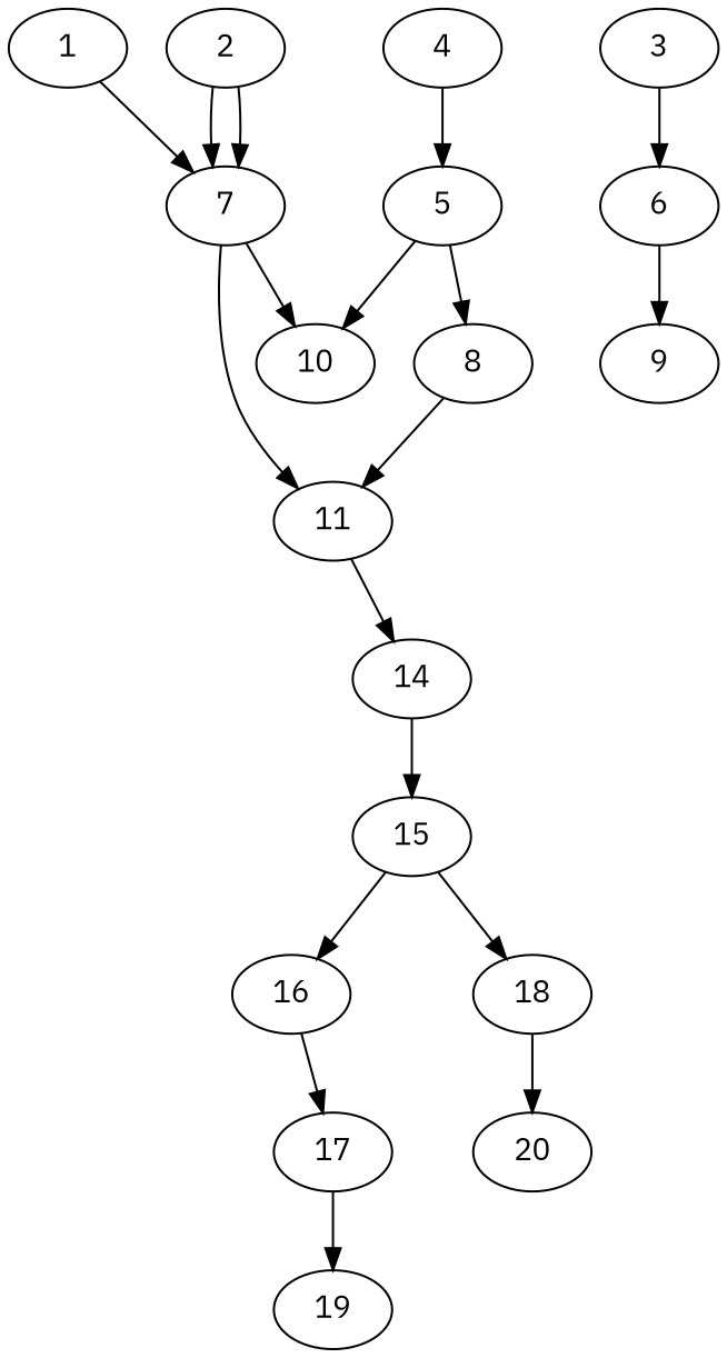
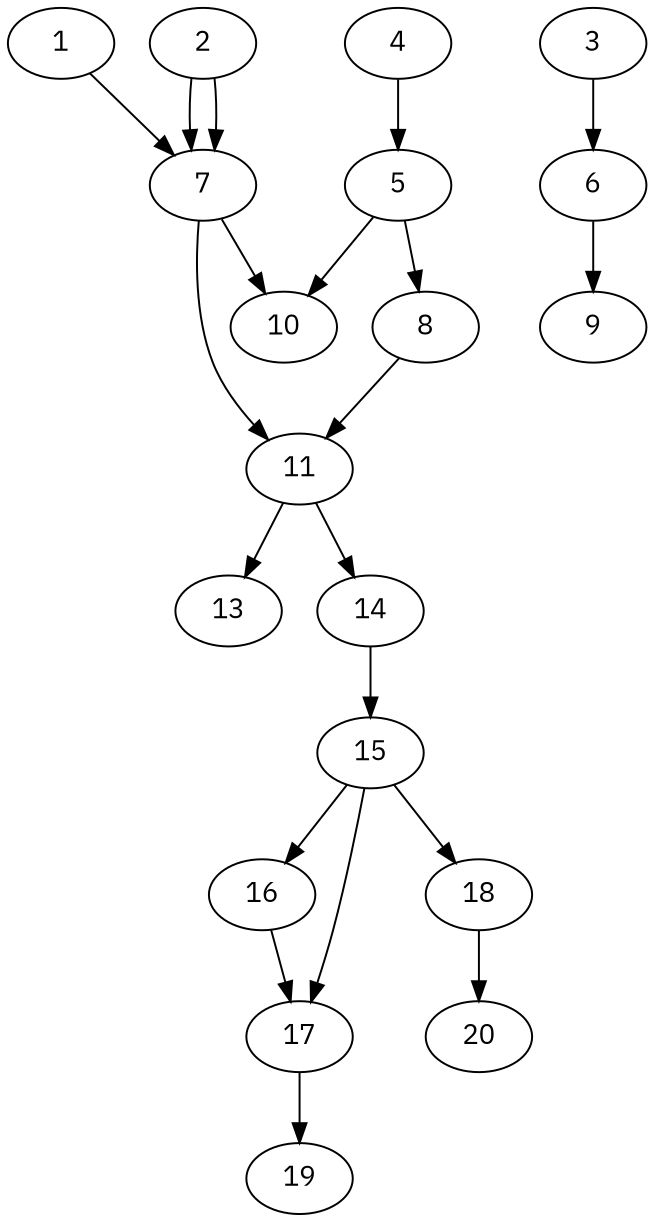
  digraph {
    fontname="IBM Plex Sans"
    node [alpha=0.02 fontname="IBM Plex Sans"]
    edge [fontname="IBM Plex Sans"]
    1 [alpha=0.04 expect_size=22950912]
    7 [alpha=0.05 expect_size=43122688]
    6 [expect_size=46176256]
    9 [alpha=0.08 expect_size=27150336]
    10 [alpha=0.03 expect_size=49963008]
    11 [expect_size=29963264]
    8 [expect_size=38162432]
    2 [alpha=0.15 expect_size=39567360]
    3 [alpha=0.18 expect_size=29162496]
    4 [alpha=0.03 expect_size=14240768]
    5 [alpha=0.06 expect_size=28614656]
+   13 [alpha=0.05 expect_size=28171264]
    14 [alpha=0.15 expect_size=23400448]
    15 [expect_size=30867456]
    16 [alpha=0.11 expect_size=44324864]
    17 [alpha=0.19 expect_size=48098304]
    18 [alpha=0.12 expect_size=13626368]
    19 [alpha=0.00 expect_size=18850816]
    20 [alpha=0.08 expect_size=36615168]
    1 -> 7
    7 -> 10
    7 -> 11
    6 -> 9
+   11 -> 13
    11 -> 14
    8 -> 11
    2 -> 7
    2 -> 7
    3 -> 6
    4 -> 5
    5 -> 10
    5 -> 8
    14 -> 15
    15 -> 16
+   15 -> 17
    15 -> 18
    16 -> 17
    17 -> 19
    18 -> 20
  }
